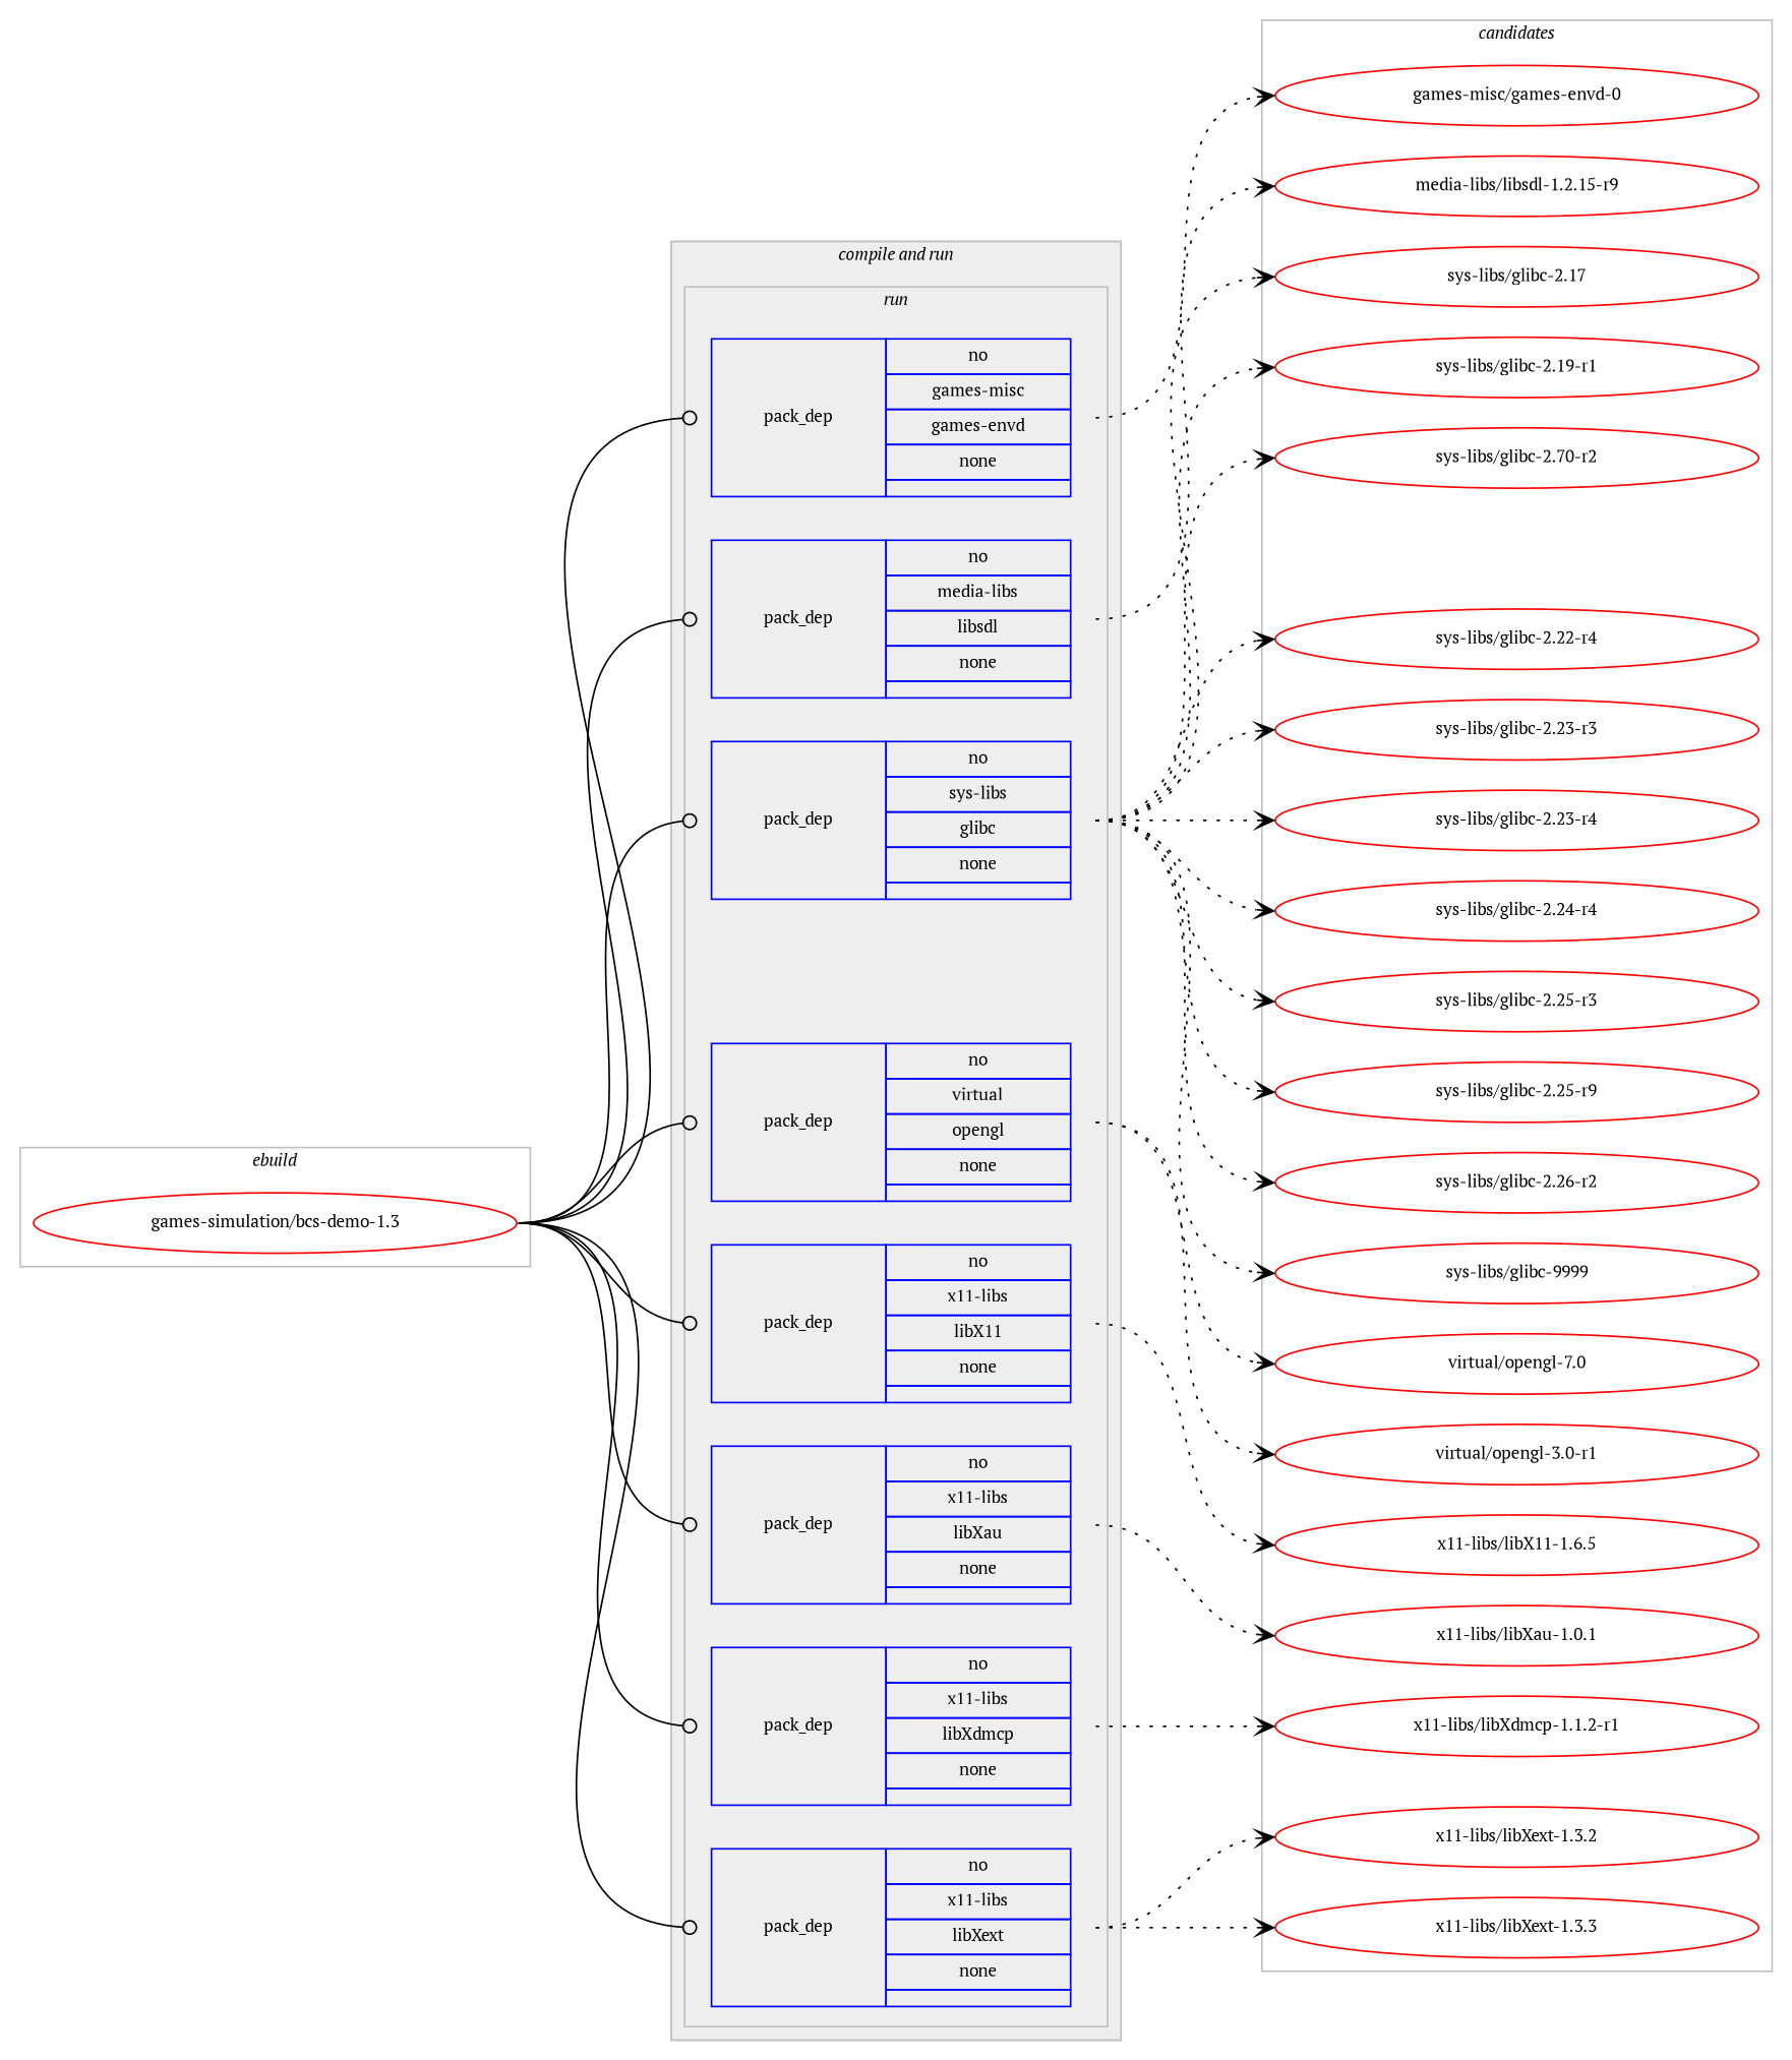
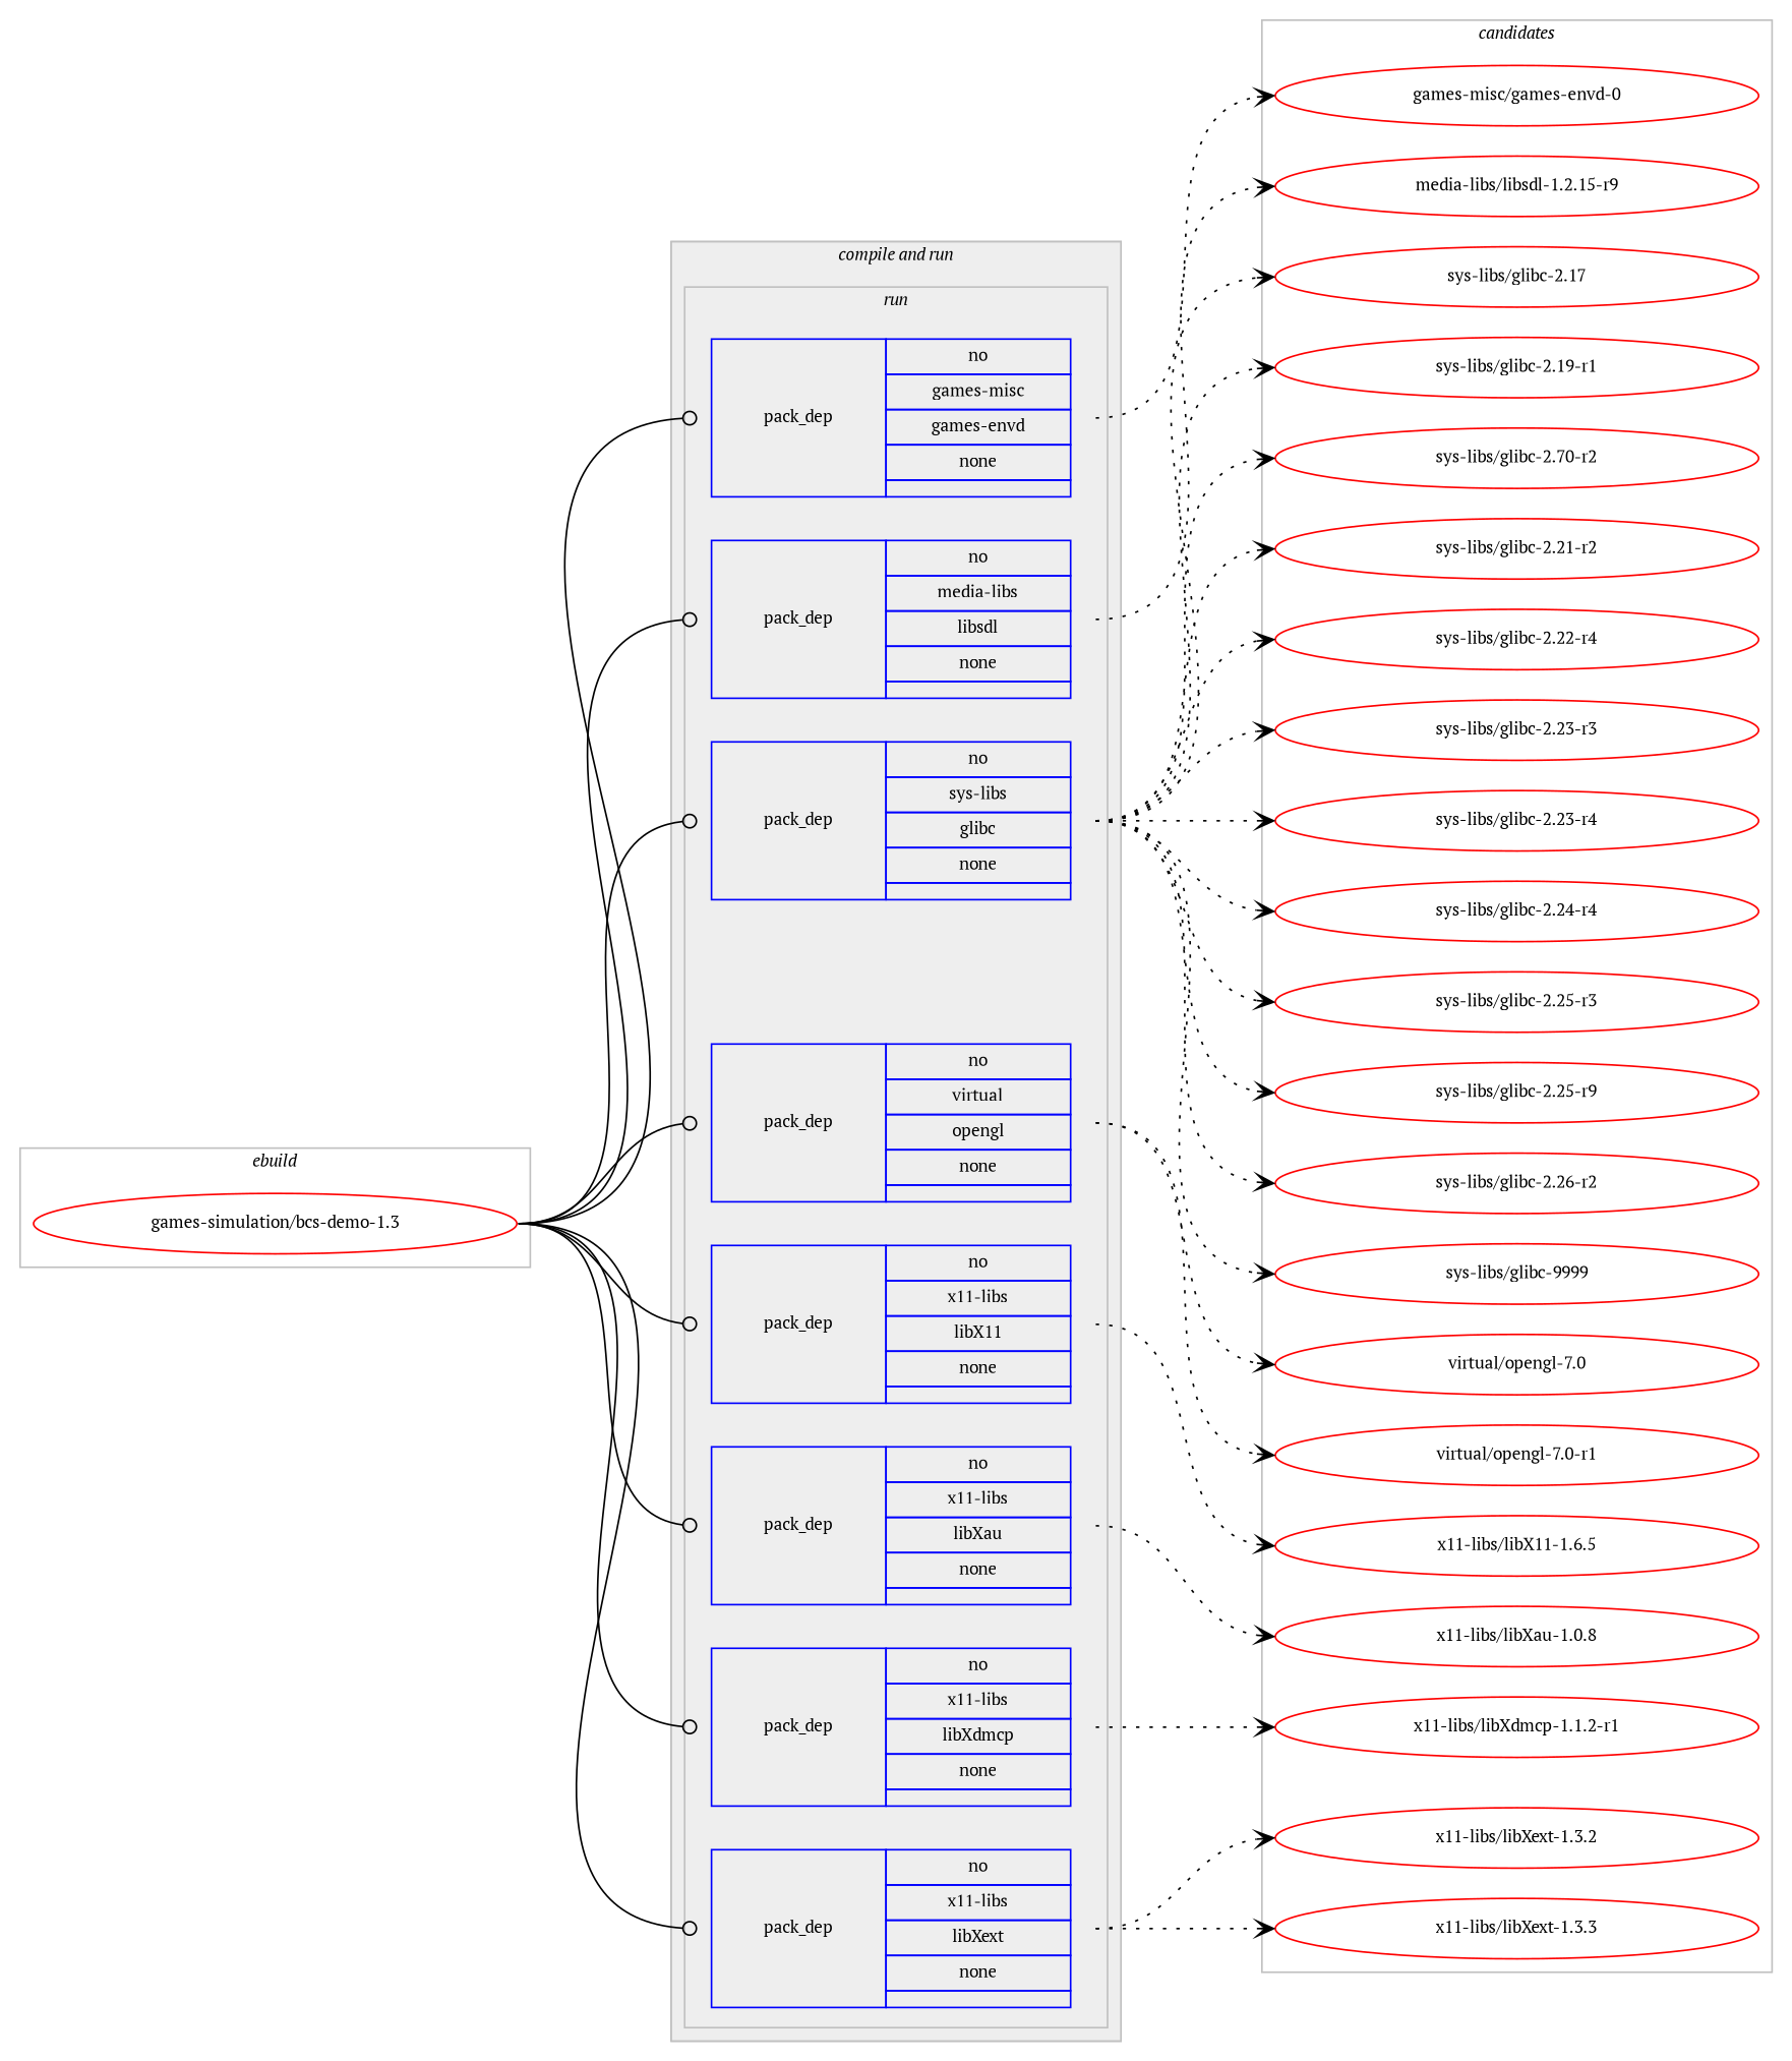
  digraph {
    compound=true
    concentrate=true
    fontname="PT Serif"
    fontsize=10
    newrank=true
    rankdir=LR
    ranksep=1.5
    node [color=red fontname="PT Serif" fontsize=10]
    edge [arrowhead=vee fontname="PT Serif" headport=w style=dotted tailport=e weight=100]
    n1 [label="games-simulation/bcs-demo-1.3" width=4]
    n2 [color=blue label=<<TABLE BORDER="0" CELLBORDER="1" CELLSPACING="0" CELLPADDING="4" WIDTH="220"><TR><TD ROWSPAN="6" CELLPADDING="30">pack_dep</TD></TR><TR><TD WIDTH="110">no</TD></TR><TR><TD>games-misc</TD></TR><TR><TD>games-envd</TD></TR><TR><TD>none</TD></TR><TR><TD></TD></TR></TABLE>> shape=none]
    n3 [color=blue label=<<TABLE BORDER="0" CELLBORDER="1" CELLSPACING="0" CELLPADDING="4" WIDTH="220"><TR><TD ROWSPAN="6" CELLPADDING="30">pack_dep</TD></TR><TR><TD WIDTH="110">no</TD></TR><TR><TD>media-libs</TD></TR><TR><TD>libsdl</TD></TR><TR><TD>none</TD></TR><TR><TD></TD></TR></TABLE>> shape=none]
    n4 [color=blue label=<<TABLE BORDER="0" CELLBORDER="1" CELLSPACING="0" CELLPADDING="4" WIDTH="220"><TR><TD ROWSPAN="6" CELLPADDING="30">pack_dep</TD></TR><TR><TD WIDTH="110">no</TD></TR><TR><TD>sys-libs</TD></TR><TR><TD>glibc</TD></TR><TR><TD>none</TD></TR><TR><TD></TD></TR></TABLE>> shape=none]
    n5 [color=blue label=<<TABLE BORDER="0" CELLBORDER="1" CELLSPACING="0" CELLPADDING="4" WIDTH="220"><TR><TD ROWSPAN="6" CELLPADDING="30">pack_dep</TD></TR><TR><TD WIDTH="110">no</TD></TR><TR><TD>virtual</TD></TR><TR><TD>opengl</TD></TR><TR><TD>none</TD></TR><TR><TD></TD></TR></TABLE>> shape=none]
    n6 [color=blue label=<<TABLE BORDER="0" CELLBORDER="1" CELLSPACING="0" CELLPADDING="4" WIDTH="220"><TR><TD ROWSPAN="6" CELLPADDING="30">pack_dep</TD></TR><TR><TD WIDTH="110">no</TD></TR><TR><TD>x11-libs</TD></TR><TR><TD>libX11</TD></TR><TR><TD>none</TD></TR><TR><TD></TD></TR></TABLE>> shape=none]
    n7 [color=blue label=<<TABLE BORDER="0" CELLBORDER="1" CELLSPACING="0" CELLPADDING="4" WIDTH="220"><TR><TD ROWSPAN="6" CELLPADDING="30">pack_dep</TD></TR><TR><TD WIDTH="110">no</TD></TR><TR><TD>x11-libs</TD></TR><TR><TD>libXau</TD></TR><TR><TD>none</TD></TR><TR><TD></TD></TR></TABLE>> shape=none]
    n8 [color=blue label=<<TABLE BORDER="0" CELLBORDER="1" CELLSPACING="0" CELLPADDING="4" WIDTH="220"><TR><TD ROWSPAN="6" CELLPADDING="30">pack_dep</TD></TR><TR><TD WIDTH="110">no</TD></TR><TR><TD>x11-libs</TD></TR><TR><TD>libXdmcp</TD></TR><TR><TD>none</TD></TR><TR><TD></TD></TR></TABLE>> shape=none]
    n9 [color=blue label=<<TABLE BORDER="0" CELLBORDER="1" CELLSPACING="0" CELLPADDING="4" WIDTH="220"><TR><TD ROWSPAN="6" CELLPADDING="30">pack_dep</TD></TR><TR><TD WIDTH="110">no</TD></TR><TR><TD>x11-libs</TD></TR><TR><TD>libXext</TD></TR><TR><TD>none</TD></TR><TR><TD></TD></TR></TABLE>> shape=none]
    n10 [label="games-misc/games-envd-0" width=4]
    n11 [label="media-libs/libsdl-1.2.15-r9" width=4]
    n12 [label="sys-libs/glibc-2.17" width=4]
    n13 [label="sys-libs/glibc-2.19-r1" width=4]
    n14 [label="sys-libs/glibc-2.70-r2" width=4]
+   n15 [label="sys-libs/glibc-2.21-r2" width=4]
    n16 [label="sys-libs/glibc-2.22-r4" width=4]
    n17 [label="sys-libs/glibc-2.23-r3" width=4]
    n18 [label="sys-libs/glibc-2.23-r4" width=4]
    n19 [label="sys-libs/glibc-2.24-r4" width=4]
    n20 [label="sys-libs/glibc-2.25-r3" width=4]
    n21 [label="sys-libs/glibc-2.25-r9" width=4]
    n22 [label="sys-libs/glibc-2.26-r2" width=4]
    n23 [label="sys-libs/glibc-9999" width=4]
    n24 [label="virtual/opengl-7.0" width=4]
-   n25 [label="virtual/opengl-3.0-r1" width=4]
+   n25 [label="virtual/opengl-7.0-r1" width=4]
    n26 [label="x11-libs/libX11-1.6.5" width=4]
-   n27 [label="x11-libs/libXau-1.0.1" width=4]
+   n27 [label="x11-libs/libXau-1.0.8" width=4]
    n28 [label="x11-libs/libXdmcp-1.1.2-r1" width=4]
    n29 [label="x11-libs/libXext-1.3.2" width=4]
    n30 [label="x11-libs/libXext-1.3.3" width=4]
    subgraph cluster_1 {
      color=gray
      label=<<i>ebuild</i>>
      rank=same
      n1
    }
    subgraph cluster_2 {
      color=gray
      label=<<i>dependencies</i>>
      subgraph cluster_3 {
        color=gray
        fillcolor="#eeeeee"
        label=<<i>compile</i>>
        style=filled
      }
      subgraph cluster_4 {
        color=gray
        fillcolor="#eeeeee"
        label=<<i>compile and run</i>>
        style=filled
      }
      subgraph cluster_5 {
        color=gray
        fillcolor="#eeeeee"
        label=<<i>run</i>>
        style=filled
        subgraph sub_6 {
          color=gray
          fillcolor="#eeeeee"
          label=<<i>run</i>>
          style=filled
          n2
        }
        subgraph sub_7 {
          color=gray
          fillcolor="#eeeeee"
          label=<<i>run</i>>
          style=filled
          n3
        }
        subgraph sub_8 {
          color=gray
          fillcolor="#eeeeee"
          label=<<i>run</i>>
          style=filled
          n4
        }
        subgraph sub_9 {
          color=gray
          fillcolor="#eeeeee"
          label=<<i>run</i>>
          style=filled
          n5
        }
        subgraph sub_10 {
          color=gray
          fillcolor="#eeeeee"
          label=<<i>run</i>>
          style=filled
          n6
        }
        subgraph sub_11 {
          color=gray
          fillcolor="#eeeeee"
          label=<<i>run</i>>
          style=filled
          n7
        }
        subgraph sub_12 {
          color=gray
          fillcolor="#eeeeee"
          label=<<i>run</i>>
          style=filled
          n8
        }
        subgraph sub_13 {
          color=gray
          fillcolor="#eeeeee"
          label=<<i>run</i>>
          style=filled
          n9
        }
      }
    }
    subgraph cluster_14 {
      color=gray
      label=<<i>candidates</i>>
      rank=same
      subgraph sub_15 {
        color=black
        label=<<i>candidates</i>>
        nodesep=1
        rank=same
        n10
      }
      subgraph sub_16 {
        color=black
        label=<<i>candidates</i>>
        nodesep=1
        rank=same
        n11
      }
      subgraph sub_17 {
        color=black
        label=<<i>candidates</i>>
        nodesep=1
        rank=same
        n12
        n13
        n14
+       n15
        n16
        n17
        n18
        n19
        n20
        n21
        n22
        n23
      }
      subgraph sub_18 {
        color=black
        label=<<i>candidates</i>>
        nodesep=1
        rank=same
        n24
        n25
      }
      subgraph sub_19 {
        color=black
        label=<<i>candidates</i>>
        nodesep=1
        rank=same
        n26
      }
      subgraph sub_20 {
        color=black
        label=<<i>candidates</i>>
        nodesep=1
        rank=same
        n27
      }
      subgraph sub_21 {
        color=black
        label=<<i>candidates</i>>
        nodesep=1
        rank=same
        n28
      }
      subgraph sub_22 {
        color=black
        label=<<i>candidates</i>>
        nodesep=1
        rank=same
        n29
        n30
      }
    }
    n1 -> n2 [arrowhead=odot style=solid weight=20]
    n1 -> n3 [arrowhead=odot style=solid weight=20]
    n1 -> n4 [arrowhead=odot style=solid weight=20]
    n1 -> n5 [arrowhead=odot style=solid weight=20]
    n1 -> n6 [arrowhead=odot style=solid weight=20]
    n1 -> n7 [arrowhead=odot style=solid weight=20]
    n1 -> n8 [arrowhead=odot style=solid weight=20]
    n1 -> n9 [arrowhead=odot style=solid weight=20]
    n2 -> n10
    n3 -> n11
    n4 -> n12
    n4 -> n13
    n4 -> n14
+   n4 -> n15
    n4 -> n16
    n4 -> n17
    n4 -> n18
    n4 -> n19
    n4 -> n20
    n4 -> n21
    n4 -> n22
    n4 -> n23
    n5 -> n24
    n5 -> n25
    n6 -> n26
    n7 -> n27
    n8 -> n28
    n9 -> n29
    n9 -> n30
  }
